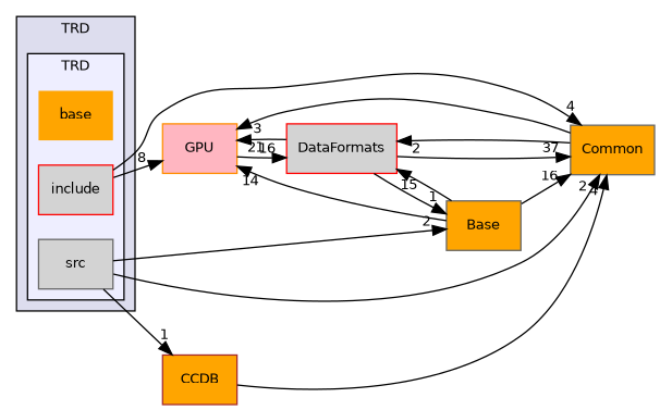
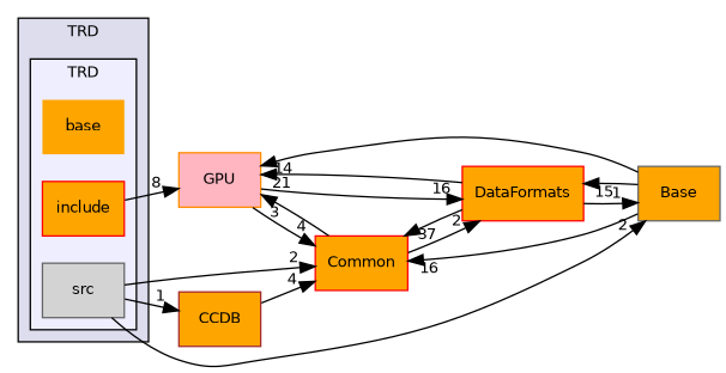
  digraph {
    compound=true
    rankdir=LR
    node [color=red fillcolor=orange fontname=Helvetica fontsize=10 shape=box style=filled]
    edge [headlabel=2 labeldistance=1.5 labelfontname=Helvetica labelfontsize=10]
    n1 [label=base shape=plaintext]
-   n2 [fillcolor=lightgrey label=include]
+   n2 [label=include]
    n3 [color=gray40 fillcolor=lightgrey label=src]
    n4 [color=darkorange fillcolor=lightpink label=GPU]
-   n5 [color=gray40 label=Common]
+   n5 [label=Common]
    n6 [color=brown label=CCDB]
    n7 [color=gray40 label=Base]
-   n8 [fillcolor=lightgrey label=DataFormats]
+   n8 [label=DataFormats]
    subgraph cluster_1 {
      bgcolor="#ddddee"
      fontname=Helvetica
      fontsize=10
      label=TRD
      pencolor=black
      subgraph cluster_2 {
        bgcolor="#eeeeff"
        fontname=Helvetica
        fontsize=10
        label=TRD
        pencolor=black
        n1
        n2
        n3
      }
    }
    n2 -> n4 [headlabel=8]
    n3 -> n5
    n3 -> n6 [headlabel=1]
    n3 -> n7
-   n2 -> n5 [headlabel=4]
+   n4 -> n5 [headlabel=4]
    n4 -> n8 [headlabel=16]
    n5 -> n4 [headlabel=3]
    n5 -> n8
    n6 -> n5 [headlabel=4]
    n7 -> n4 [headlabel=14]
    n7 -> n5 [headlabel=16]
    n7 -> n8 [headlabel=15]
    n8 -> n4 [headlabel=21]
    n8 -> n5 [headlabel=37]
    n8 -> n7 [headlabel=1]
  }
